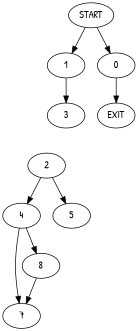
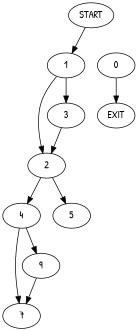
  digraph {
    fontname="Patrick Hand"
    node [fontname="Patrick Hand"]
    edge [fontname="Patrick Hand"]
    n1 [label=START]
    1
    n3 [label=0]
    2
    3
    n6 [label=EXIT]
    4
    5
    7
-   8
+   8 [label=9]
    n1 -> 1
-   n1 -> n3
+   1 -> 2
    1 -> 3
    n3 -> n6
    2 -> 4
    2 -> 5
+   3 -> 2
    4 -> 7
    4 -> 8
    8 -> 7
  }
